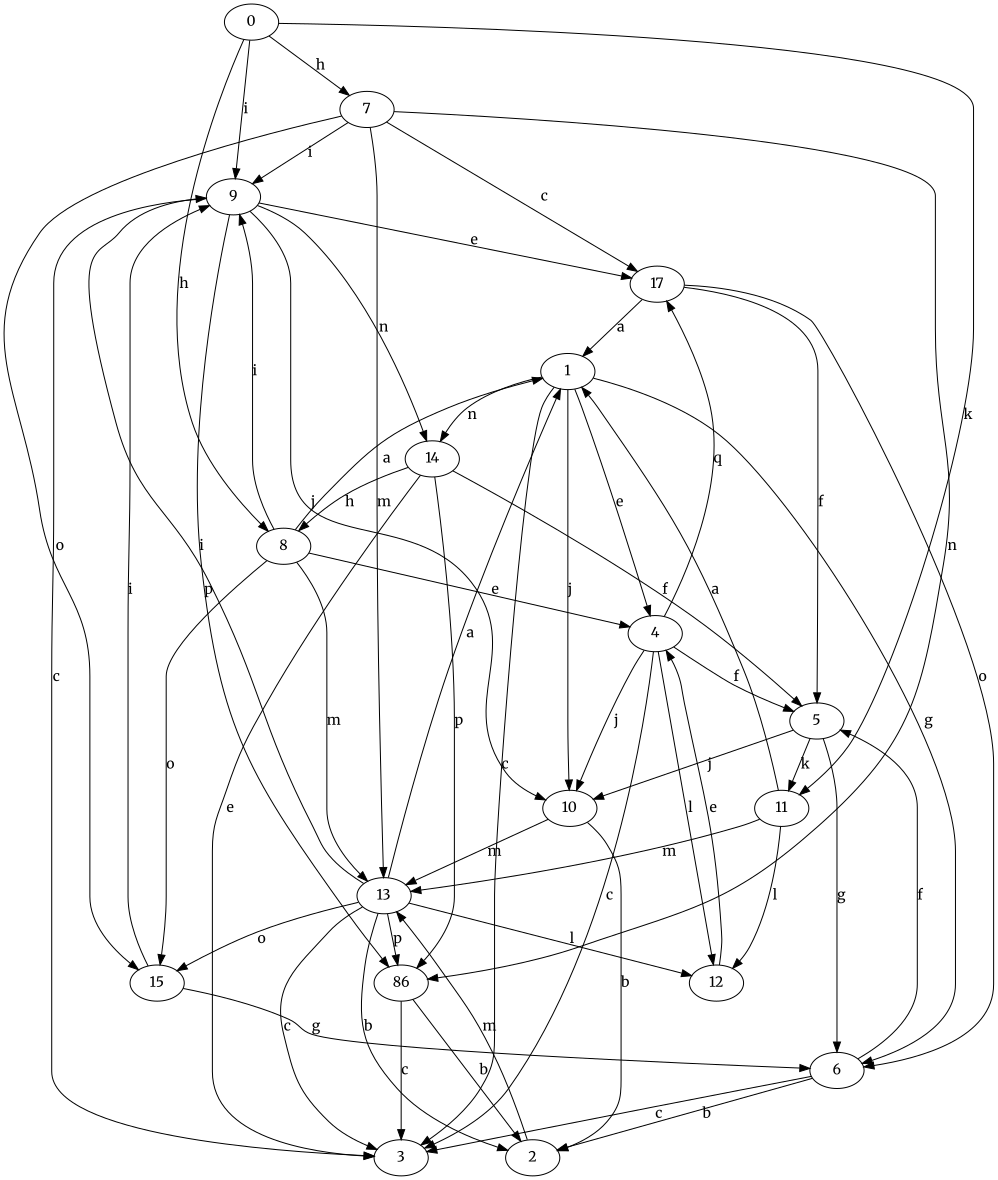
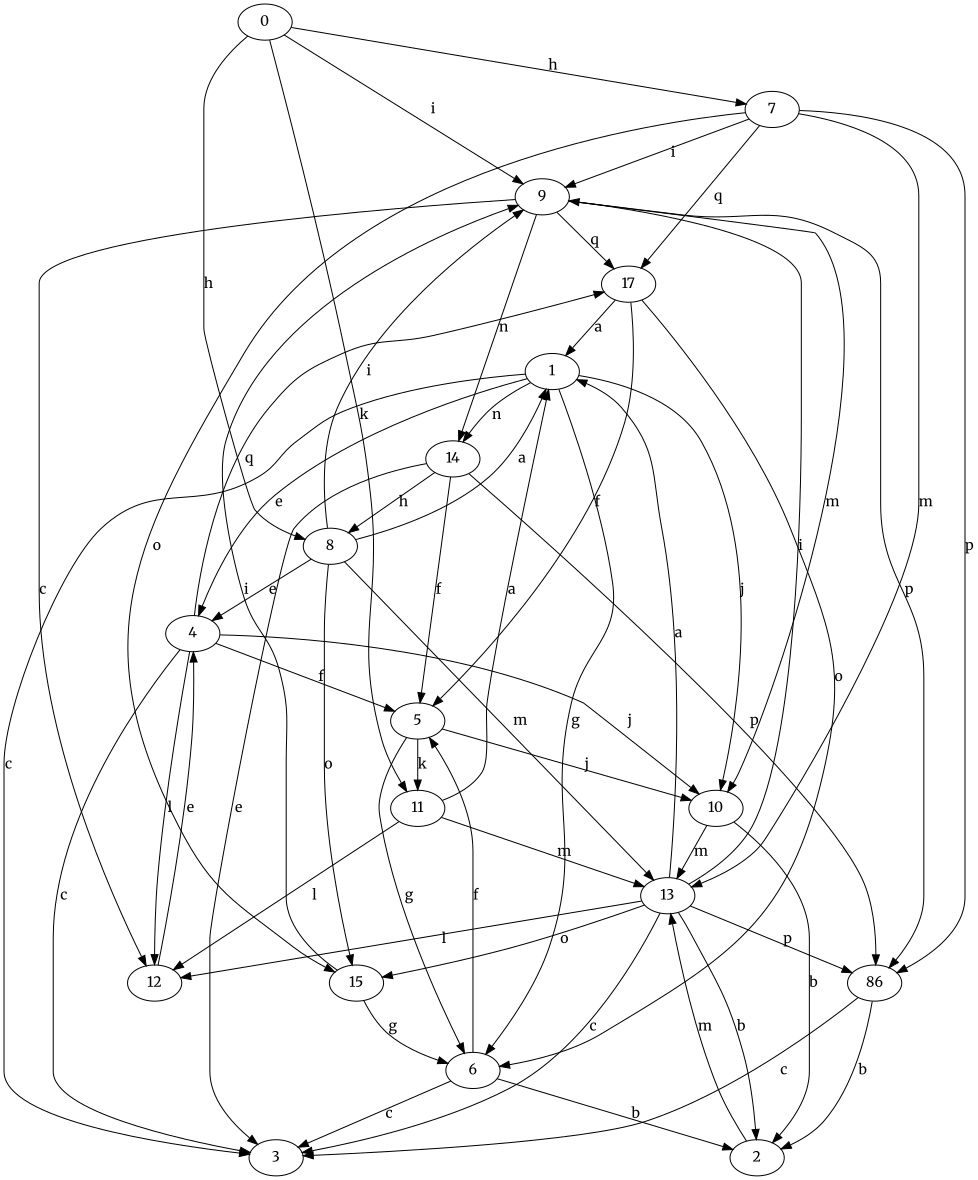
  strict digraph {
    fontname=Merriweather
    node [fontname=Merriweather]
    edge [fontname=Merriweather]
    0
    7
    8
    9
    11
    13
    17
    15
    n9 [label=86]
    1
    4
    3
    10
    14
    12
    6
    5
    2
    0 -> 7 [label=h]
    0 -> 8 [label=h]
    0 -> 9 [label=i]
    0 -> 11 [label=k]
    7 -> 9 [label=i]
    7 -> 13 [label=m]
-   7 -> 17 [label=c]
+   7 -> 17 [label=q]
    7 -> 15 [label=o]
-   7 -> n9 [label=n]
+   7 -> n9 [label=p]
    8 -> 9 [label=i]
    8 -> 13 [label=m]
    8 -> 15 [label=o]
    8 -> 1 [label=a]
    8 -> 4 [label=e]
-   9 -> 17 [label=e]
+   9 -> 17 [label=q]
    9 -> n9 [label=p]
-   9 -> 3 [label=c]
-   9 -> 10 [label=j]
+   9 -> 12 [label=c]
+   9 -> 10 [label=m]
    9 -> 14 [label=n]
    11 -> 13 [label=m]
    11 -> 1 [label=a]
    11 -> 12 [label=l]
    13 -> 9 [label=i]
    13 -> 15 [label=o]
    13 -> n9 [label=p]
    13 -> 1 [label=a]
    13 -> 3 [label=c]
    13 -> 12 [label=l]
    13 -> 2 [label=b]
    17 -> 1 [label=a]
    17 -> 6 [label=o]
    17 -> 5 [label=f]
    15 -> 9 [label=i]
    15 -> 6 [label=g]
    n9 -> 3 [label=c]
    n9 -> 2 [label=b]
    1 -> 4 [label=e]
    1 -> 3 [label=c]
    1 -> 10 [label=j]
    1 -> 14 [label=n]
    1 -> 6 [label=g]
    4 -> 17 [label=q]
    4 -> 3 [label=c]
    4 -> 10 [label=j]
    4 -> 12 [label=l]
    4 -> 5 [label=f]
    10 -> 13 [label=m]
    10 -> 2 [label=b]
    14 -> 8 [label=h]
    14 -> n9 [label=p]
    14 -> 3 [label=e]
    14 -> 5 [label=f]
    12 -> 4 [label=e]
    6 -> 3 [label=c]
    6 -> 5 [label=f]
    6 -> 2 [label=b]
    5 -> 11 [label=k]
    5 -> 10 [label=j]
    5 -> 6 [label=g]
    2 -> 13 [label=m]
  }
